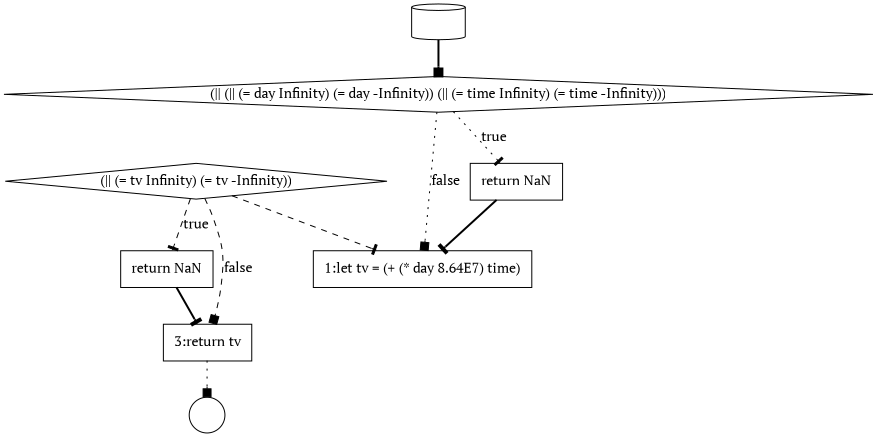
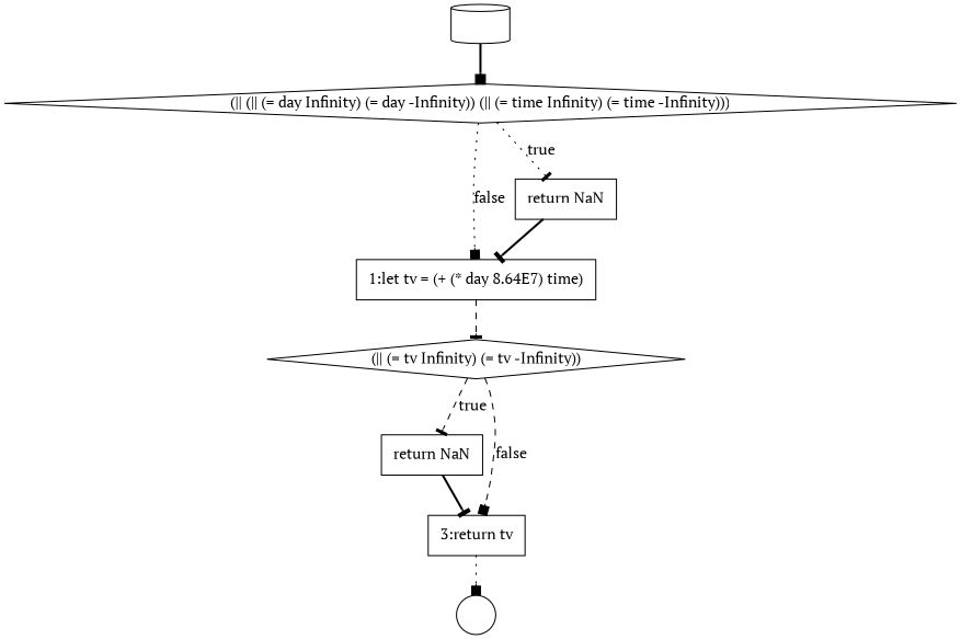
  digraph {
    fontname="PT Serif"
    node [color=black fillcolor=white fontname="PT Serif" shape=none style=filled]
    edge [arrowhead=tee color=black fontname="PT Serif" style=dotted]
    n1 [label=<<font color="black">(|| (|| (= day Infinity) (= day -Infinity)) (|| (= time Infinity) (= time -Infinity)))</font>> shape=diamond]
    n2 [label=<<font color="black">     <table border="0" cellborder="1" cellspacing="0" cellpadding="10">       <tr><td align="left">1:let tv = (+ (* day 8.64E7) time)</td></tr>     </table>   </font>> margin=0]
    n3 [label=<<font color="black">     <table border="0" cellborder="1" cellspacing="0" cellpadding="10">       <tr><td align="left">return NaN</td></tr>     </table>   </font>> margin=0]
    n4 [label=<<font color="black">(|| (= tv Infinity) (= tv -Infinity))</font>> shape=diamond]
    n5 [label=" " shape=circle]
    n6 [label=<<font color="black">     <table border="0" cellborder="1" cellspacing="0" cellpadding="10">       <tr><td align="left">return NaN</td></tr>     </table>   </font>> margin=0]
    n7 [label=<<font color="black">     <table border="0" cellborder="1" cellspacing="0" cellpadding="10">       <tr><td align="left">3:return tv</td></tr>     </table>   </font>> margin=0]
    n8 [label=" " shape=cylinder]
    n1 -> n2 [arrowhead=box label=<<font color="black">false</font>>]
    n1 -> n3 [label=<<font color="black">true</font>>]
-   n4 -> n2 [style=dashed]
+   n2 -> n4 [style=dashed]
    n3 -> n2 [style=bold]
    n4 -> n6 [label=<<font color="black">true</font>> style=dashed]
    n4 -> n7 [arrowhead=box label=<<font color="black">false</font>> style=dashed]
    n6 -> n7 [style=bold]
    n7 -> n5 [arrowhead=box]
    n8 -> n1 [arrowhead=box style=bold]
  }
